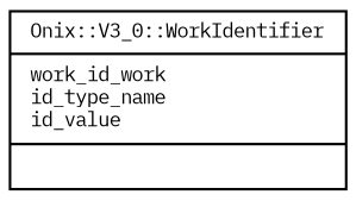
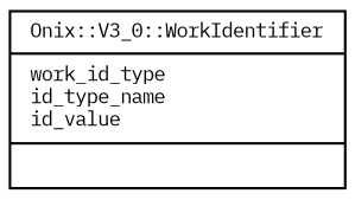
  digraph {
    fontname="IBM Plex Mono"
    fontsize=8
-   n1 [fontname="IBM Plex Mono" fontsize=8 label="{Onix::V3_0::WorkIdentifier\l|work_id_work\lid_type_name\lid_value\l|\l}" shape=record]
+   n1 [fontname="IBM Plex Mono" fontsize=8 label="{Onix::V3_0::WorkIdentifier\l|work_id_type\lid_type_name\lid_value\l|\l}" shape=record]
  }
